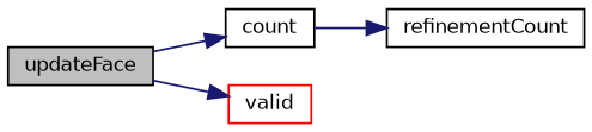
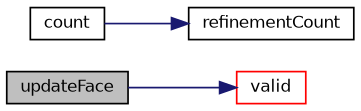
  digraph {
    rankdir=LR
    node [color=black fontname=Helvetica fontsize=10 shape=record]
    edge [color=midnightblue fontname=Helvetica fontsize=10 labelfontname=Helvetica labelfontsize=10 style=solid]
    n1 [fillcolor=grey75 fontcolor=black height=0.2 label=updateFace style=filled width=0.4]
    n2 [height=0.2 label=count width=0.4]
    n3 [color=red height=0.2 label=valid width=0.4]
    n4 [height=0.2 label=refinementCount width=0.4]
-   n1 -> n2
    n1 -> n3
    n2 -> n4
  }
